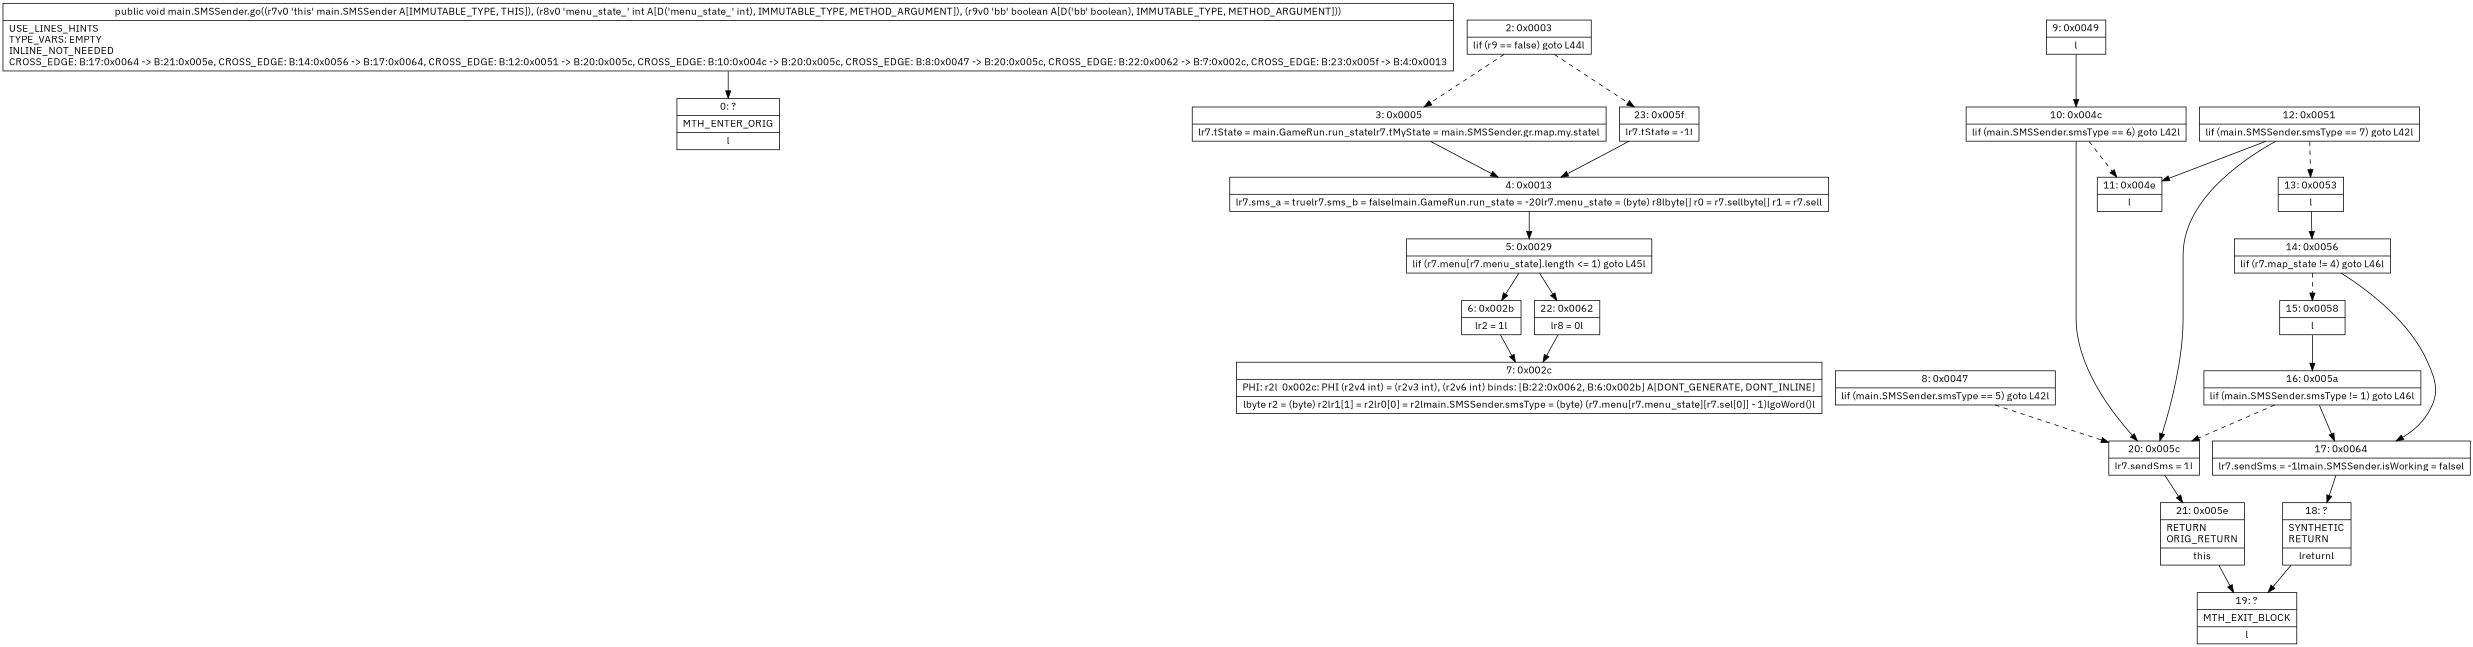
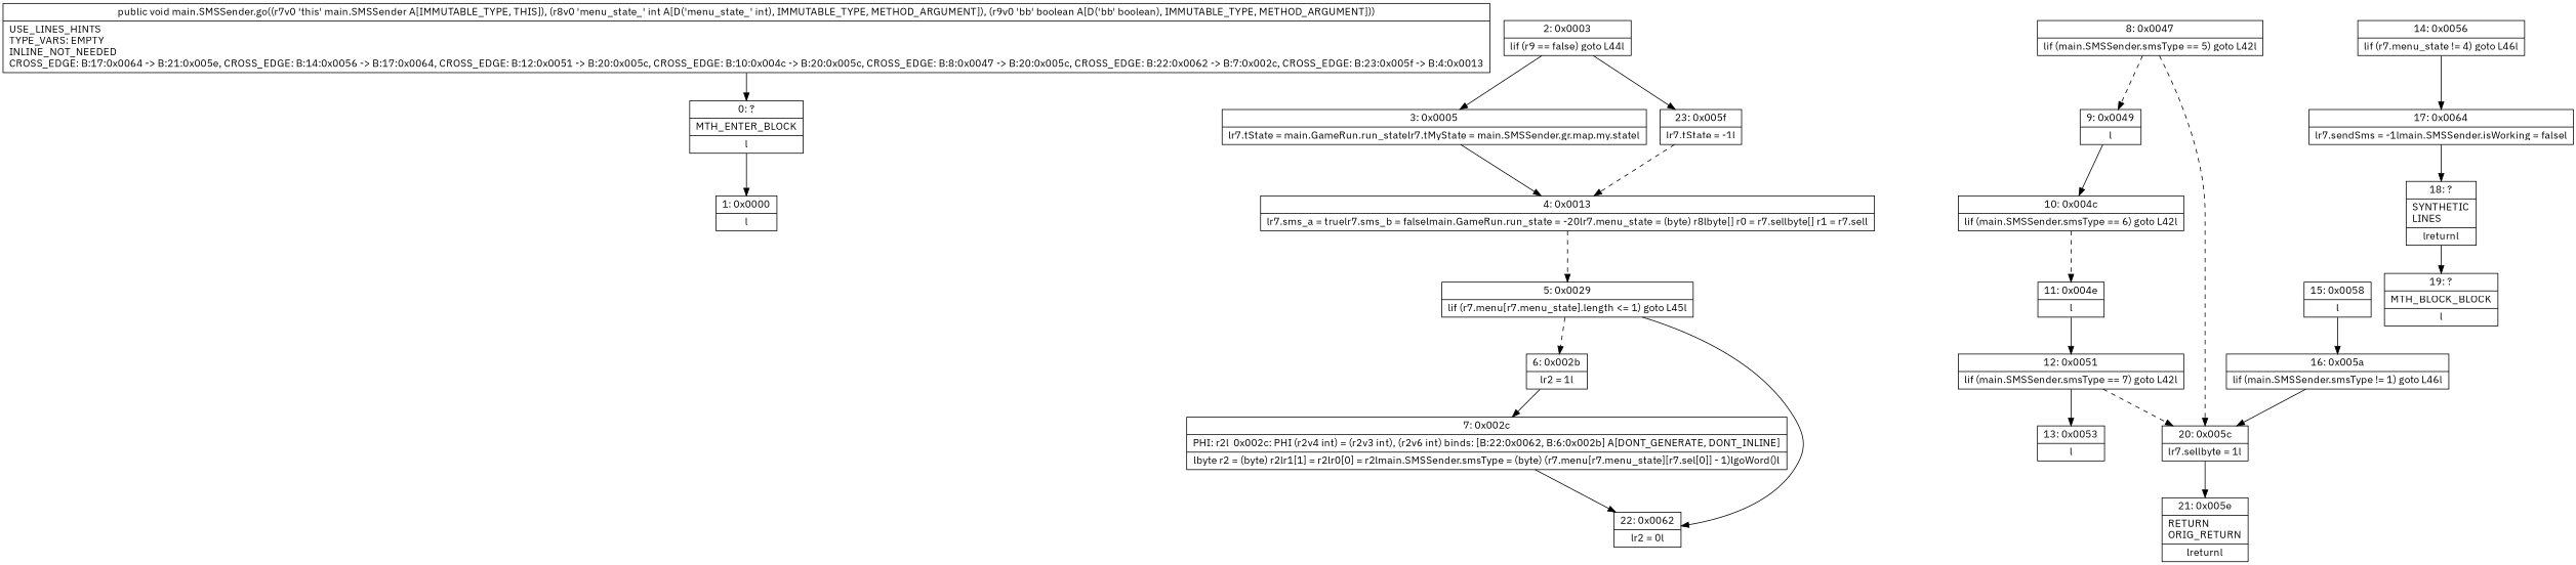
  digraph {
    fontname="IBM Plex Sans"
    node [fontname="IBM Plex Sans" shape=record]
    edge [fontname="IBM Plex Sans"]
-   n1 [label="{0\:\ ?|MTH_ENTER_ORIG\l|l}"]
+   n1 [label="{0\:\ ?|MTH_ENTER_BLOCK\l|l}"]
+   n2 [label="{1\:\ 0x0000|l}"]
    n3 [label="{2\:\ 0x0003|lif (r9 == false) goto L44l}"]
    n4 [label="{3\:\ 0x0005|lr7.tState = main.GameRun.run_statelr7.tMyState = main.SMSSender.gr.map.my.statel}"]
    n5 [label="{23\:\ 0x005f|lr7.tState = \-1l}"]
    n6 [label="{4\:\ 0x0013|lr7.sms_a = truelr7.sms_b = falselmain.GameRun.run_state = \-20lr7.menu_state = (byte) r8lbyte[] r0 = r7.sellbyte[] r1 = r7.sell}"]
    n7 [label="{5\:\ 0x0029|lif (r7.menu[r7.menu_state].length \<= 1) goto L45l}"]
    n8 [label="{6\:\ 0x002b|lr2 = 1l}"]
-   n9 [label="{22\:\ 0x0062|lr8 = 0l}"]
+   n9 [label="{22\:\ 0x0062|lr2 = 0l}"]
    n10 [label="{7\:\ 0x002c|PHI: r2l  0x002c: PHI (r2v4 int) = (r2v3 int), (r2v6 int) binds: [B:22:0x0062, B:6:0x002b] A[DONT_GENERATE, DONT_INLINE]\l|lbyte r2 = (byte) r2lr1[1] = r2lr0[0] = r2lmain.SMSSender.smsType = (byte) (r7.menu[r7.menu_state][r7.sel[0]] \- 1)lgoWord()l}"]
    n11 [label="{8\:\ 0x0047|lif (main.SMSSender.smsType == 5) goto L42l}"]
    n12 [label="{9\:\ 0x0049|l}"]
-   n13 [label="{20\:\ 0x005c|lr7.sendSms = 1l}"]
+   n13 [label="{20\:\ 0x005c|lr7.sellbyte = 1l}"]
    n14 [label="{10\:\ 0x004c|lif (main.SMSSender.smsType == 6) goto L42l}"]
-   n15 [label="{21\:\ 0x005e|RETURN\lORIG_RETURN\l|this}"]
+   n15 [label="{21\:\ 0x005e|RETURN\lORIG_RETURN\l|lreturnl}"]
    n16 [label="{11\:\ 0x004e|l}"]
    n17 [label="{12\:\ 0x0051|lif (main.SMSSender.smsType == 7) goto L42l}"]
    n18 [label="{13\:\ 0x0053|l}"]
-   n19 [label="{14\:\ 0x0056|lif (r7.map_state != 4) goto L46l}"]
+   n19 [label="{14\:\ 0x0056|lif (r7.menu_state != 4) goto L46l}"]
    n20 [label="{15\:\ 0x0058|l}"]
    n21 [label="{17\:\ 0x0064|lr7.sendSms = \-1lmain.SMSSender.isWorking = falsel}"]
    n22 [label="{16\:\ 0x005a|lif (main.SMSSender.smsType != 1) goto L46l}"]
-   n23 [label="{18\:\ ?|SYNTHETIC\lRETURN\l|lreturnl}"]
-   n24 [label="{19\:\ ?|MTH_EXIT_BLOCK\l|l}"]
+   n23 [label="{18\:\ ?|SYNTHETIC\lLINES\l|lreturnl}"]
+   n24 [label="{19\:\ ?|MTH_BLOCK_BLOCK\l|l}"]
    n25 [label="{public void main.SMSSender.go((r7v0 'this' main.SMSSender A[IMMUTABLE_TYPE, THIS]), (r8v0 'menu_state_' int A[D('menu_state_' int), IMMUTABLE_TYPE, METHOD_ARGUMENT]), (r9v0 'bb' boolean A[D('bb' boolean), IMMUTABLE_TYPE, METHOD_ARGUMENT]))  | USE_LINES_HINTS\lTYPE_VARS: EMPTY\lINLINE_NOT_NEEDED\lCROSS_EDGE: B:17:0x0064 \-\> B:21:0x005e, CROSS_EDGE: B:14:0x0056 \-\> B:17:0x0064, CROSS_EDGE: B:12:0x0051 \-\> B:20:0x005c, CROSS_EDGE: B:10:0x004c \-\> B:20:0x005c, CROSS_EDGE: B:8:0x0047 \-\> B:20:0x005c, CROSS_EDGE: B:22:0x0062 \-\> B:7:0x002c, CROSS_EDGE: B:23:0x005f \-\> B:4:0x0013\l}"]
-   n3 -> n4 [style=dashed]
-   n3 -> n5 [style=dashed]
+   n1 -> n2
+   n3 -> n4 [style=solid]
+   n3 -> n5
    n4 -> n6
-   n5 -> n6
-   n6 -> n7
-   n7 -> n8 [style=solid]
+   n5 -> n6 [style=dashed]
+   n6 -> n7 [style=dashed]
+   n7 -> n8 [style=dashed]
    n7 -> n9
    n8 -> n10
-   n9 -> n10
+   n10 -> n9
+   n11 -> n12 [style=dashed]
    n11 -> n13 [style=dashed]
    n12 -> n14
    n13 -> n15
-   n14 -> n13
    n14 -> n16 [style=dashed]
-   n15 -> n24
-   n17 -> n16
-   n17 -> n13
-   n17 -> n18 [style=dashed]
-   n18 -> n19
-   n19 -> n20 [style=dashed]
+   n16 -> n17
+   n17 -> n13 [style=dashed]
+   n17 -> n18 [style=solid]
    n19 -> n21
    n20 -> n22
    n21 -> n23
-   n22 -> n13 [style=dashed]
-   n22 -> n21
+   n22 -> n13 [style=solid]
    n23 -> n24
    n25 -> n1
  }
